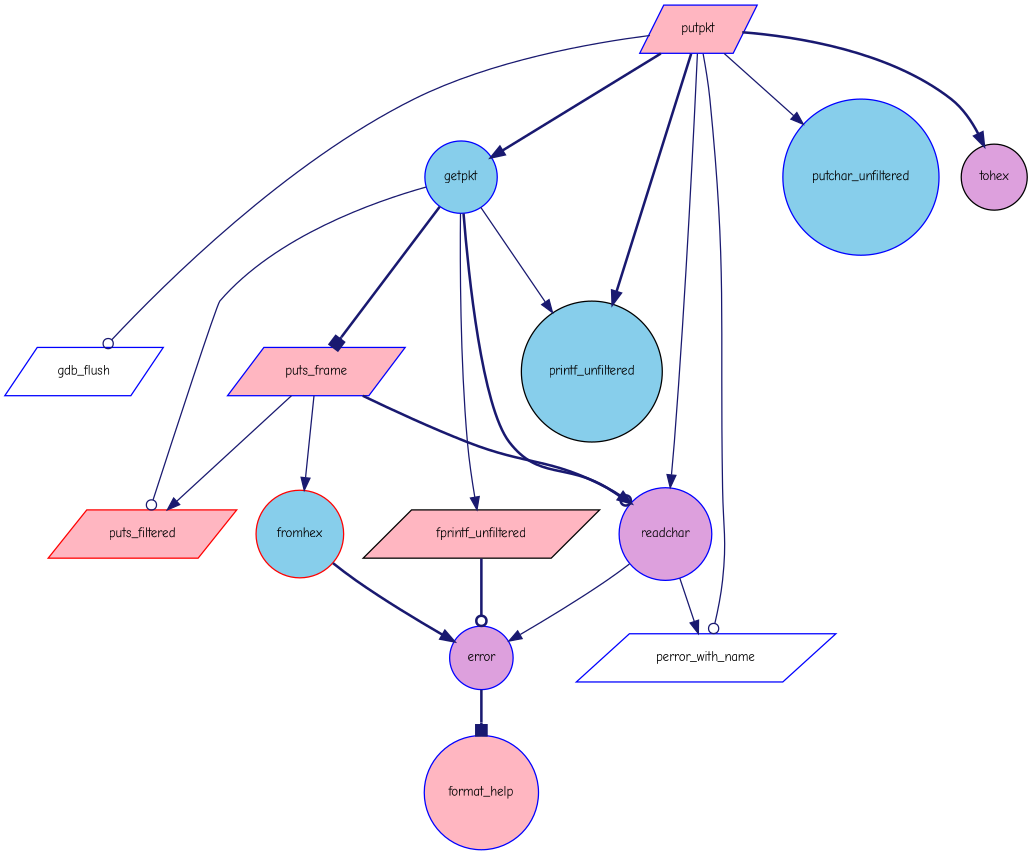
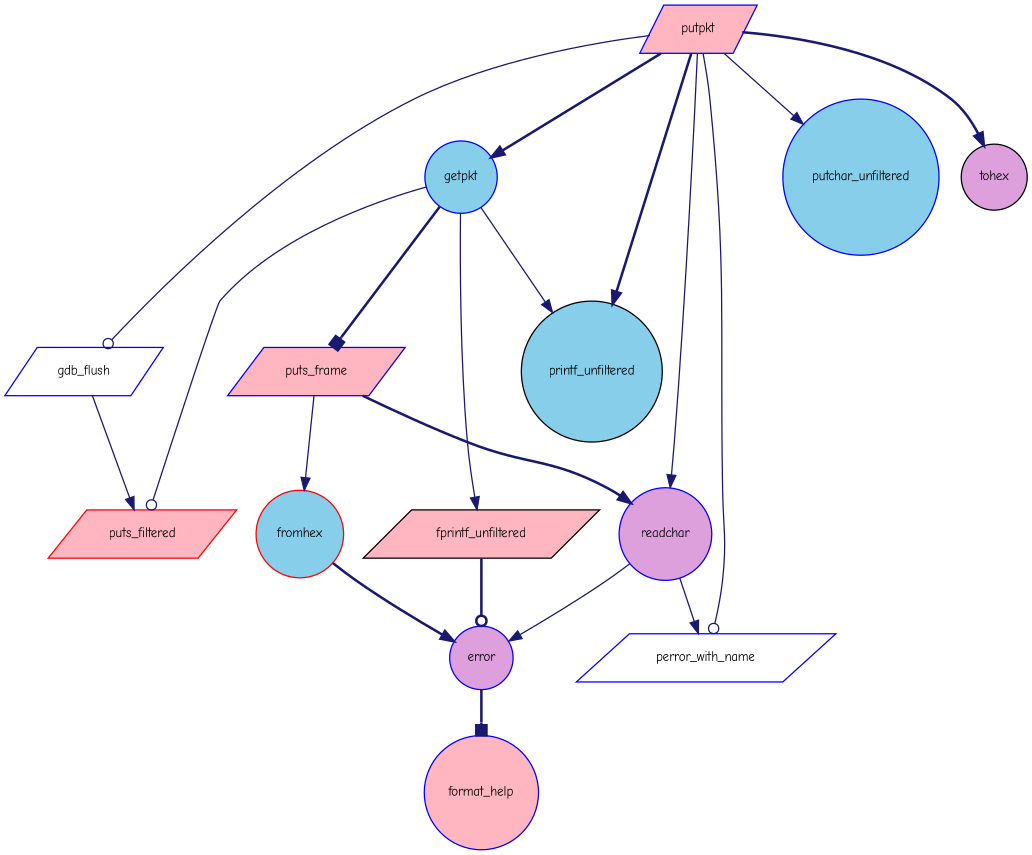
  digraph {
    fontname="Comic Neue"
    rankdir=TB
    node [color=blue fillcolor=lightpink fontname="Comic Neue" fontsize=10 shape=circle style=filled]
    edge [arrowhead=normal color=midnightblue fontname="Comic Neue" fontsize=10 labelfontname=FreeSans labelfontsize=10 style=solid]
    n1 [fontcolor=black height=0.2 label=putpkt shape=parallelogram width=0.4]
    n2 [fillcolor=white height=0.2 label=gdb_flush shape=parallelogram width=0.4]
    n3 [fillcolor=skyblue height=0.2 label=getpkt width=0.4]
    n4 [color=black fillcolor=skyblue height=0.2 label=printf_unfiltered width=0.4]
    n5 [fillcolor=plum height=0.2 label=readchar width=0.4]
    n6 [fillcolor=white height=0.2 label=perror_with_name shape=parallelogram width=0.4]
    n7 [fillcolor=skyblue height=0.2 label=putchar_unfiltered width=0.4]
    n8 [color=black fillcolor=plum height=0.2 label=tohex width=0.4]
    n9 [color=black height=0.2 label=fprintf_unfiltered shape=parallelogram width=0.4]
    n10 [color=red height=0.2 label=puts_filtered shape=parallelogram width=0.4]
    n11 [height=0.2 label=puts_frame shape=parallelogram width=0.4]
    n12 [fillcolor=plum height=0.2 label=error width=0.4]
    n13 [height=0.2 label=format_help width=0.4]
    n14 [color=red fillcolor=skyblue height=0.2 label=fromhex width=0.4]
    n1 -> n2 [arrowhead=odot]
    n1 -> n3 [style=bold]
    n1 -> n4 [style=bold]
    n1 -> n5
    n1 -> n6 [arrowhead=odot]
    n1 -> n7
    n1 -> n8 [style=bold]
    n3 -> n4
-   n3 -> n5 [arrowhead=odot style=bold]
    n3 -> n9
    n3 -> n10 [arrowhead=odot]
    n3 -> n11 [arrowhead=box style=bold]
    n5 -> n6
    n5 -> n12
    n9 -> n12 [arrowhead=odot style=bold]
    n11 -> n5 [style=bold]
-   n11 -> n10
+   n2 -> n10
    n11 -> n14
    n12 -> n13 [arrowhead=box style=bold]
    n14 -> n12 [style=bold]
  }
